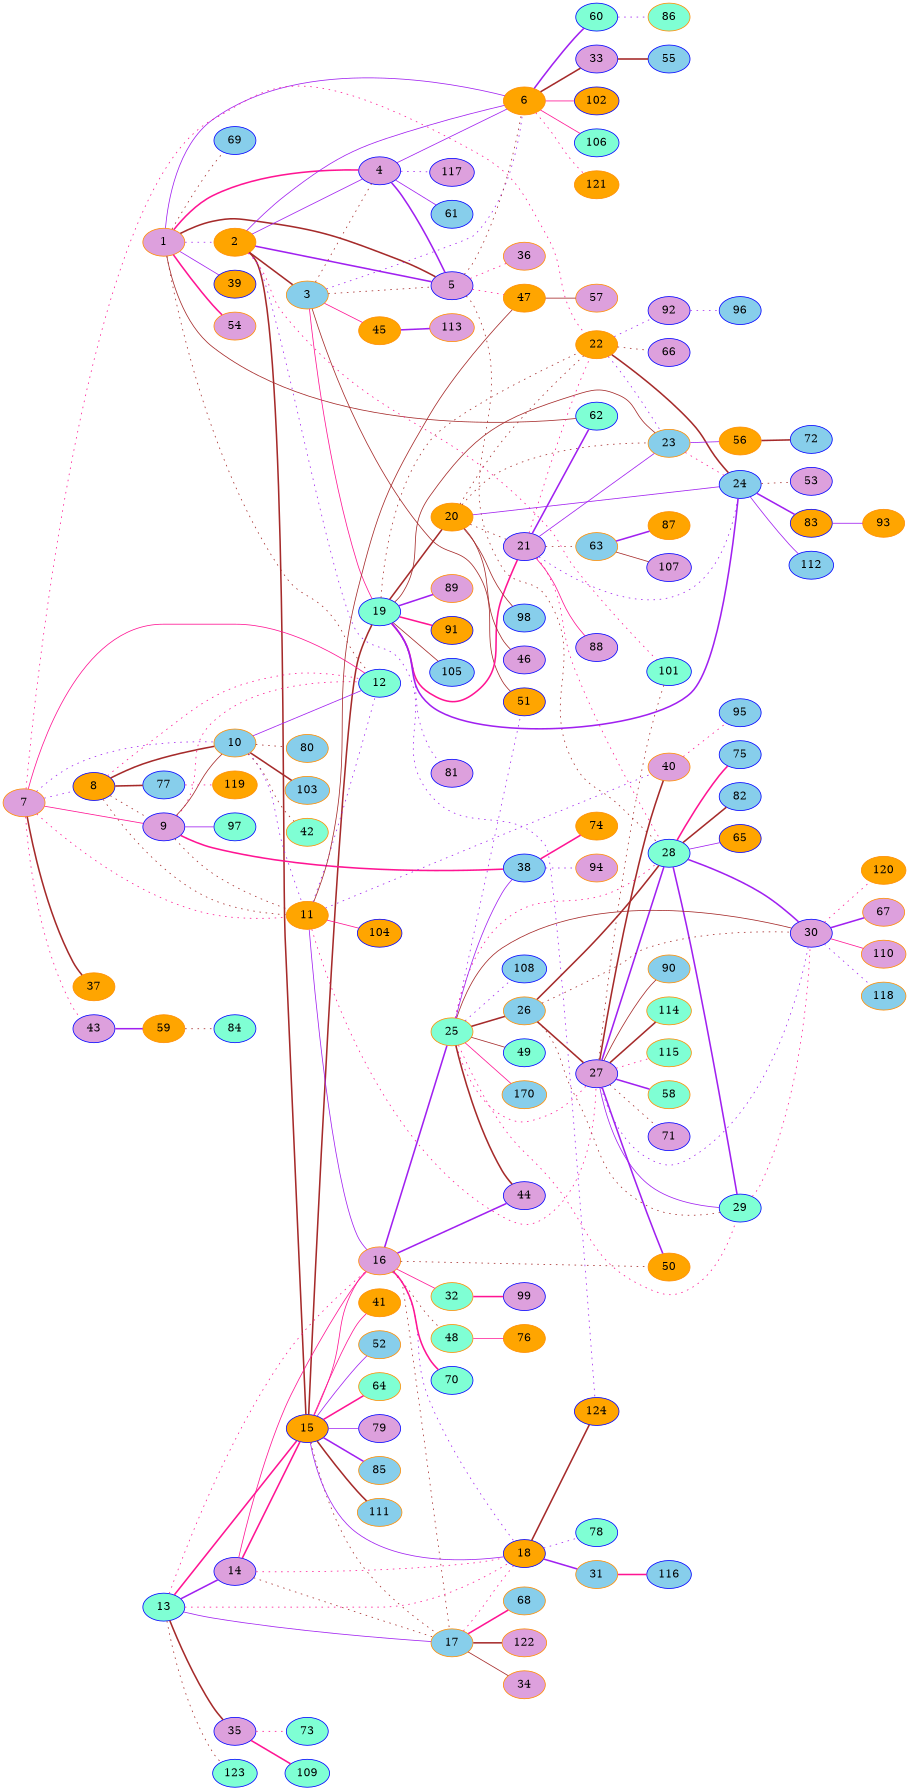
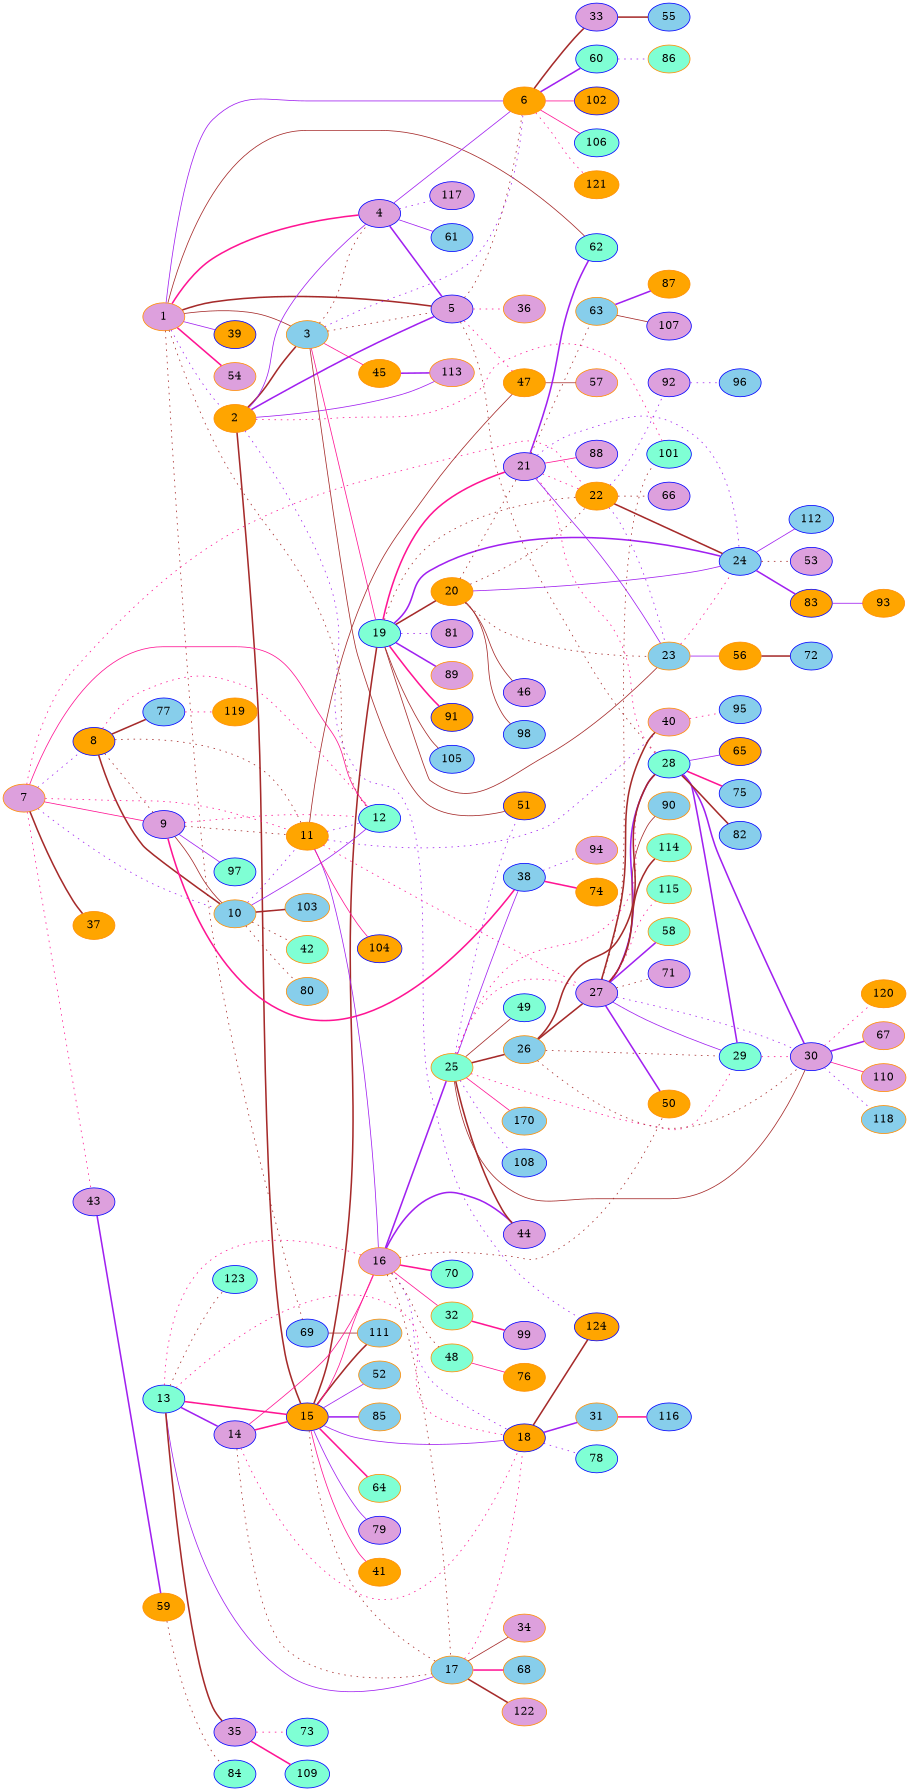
  graph {
    rankdir=LR
    node [color=blue fillcolor=plum style=filled]
    edge [color=brown style=dotted]
    1 [color=darkorange]
    2 [color=darkorange fillcolor=orange]
    3 [color=darkorange fillcolor=skyblue]
    4
    5
    6 [color=darkorange fillcolor=orange]
    12 [fillcolor=aquamarine]
    39 [fillcolor=orange]
    54 [color=darkorange]
    62 [fillcolor=aquamarine]
    69 [fillcolor=skyblue]
    15 [fillcolor=orange]
    101 [fillcolor=aquamarine]
    124 [fillcolor=orange]
    19 [fillcolor=aquamarine]
    45 [color=darkorange fillcolor=orange]
    51 [fillcolor=orange]
    61 [fillcolor=skyblue]
    117
    28 [fillcolor=aquamarine]
    36 [color=darkorange]
    47 [color=darkorange fillcolor=orange]
    33
    60 [fillcolor=aquamarine]
    102 [fillcolor=orange]
    106 [fillcolor=aquamarine]
    121 [color=darkorange fillcolor=orange]
    111 [color=darkorange fillcolor=skyblue]
    16 [color=darkorange]
    17 [color=darkorange fillcolor=skyblue]
    18 [fillcolor=orange]
    41 [color=darkorange fillcolor=orange]
    52 [color=darkorange fillcolor=skyblue]
    64 [color=darkorange fillcolor=aquamarine]
    79
    85 [color=darkorange fillcolor=skyblue]
    22 [color=darkorange fillcolor=orange]
    20 [color=darkorange fillcolor=orange]
    21
    23 [color=darkorange fillcolor=skyblue]
    24 [fillcolor=skyblue]
    81
    89 [color=darkorange]
    91 [fillcolor=orange]
    105 [fillcolor=skyblue]
    113 [color=darkorange]
    29 [fillcolor=aquamarine]
    30
    65 [fillcolor=orange]
    75 [fillcolor=skyblue]
    82 [fillcolor=skyblue]
    57 [color=darkorange]
    55 [fillcolor=skyblue]
    86 [color=darkorange fillcolor=aquamarine]
    7 [color=darkorange]
    8 [fillcolor=orange]
    9
    10 [color=darkorange fillcolor=skyblue]
    11 [color=darkorange fillcolor=orange]
    37 [color=darkorange fillcolor=orange]
    43
    77 [fillcolor=skyblue]
    38 [fillcolor=skyblue]
    97 [fillcolor=aquamarine]
    42 [color=darkorange fillcolor=aquamarine]
    80 [color=darkorange fillcolor=skyblue]
    103 [color=darkorange fillcolor=skyblue]
    27
    40 [color=darkorange]
    104 [fillcolor=orange]
    66
    92
    59 [color=darkorange fillcolor=orange]
    119 [color=darkorange fillcolor=orange]
    74 [color=darkorange fillcolor=orange]
    94 [color=darkorange]
    25 [color=darkorange fillcolor=aquamarine]
    32 [color=darkorange fillcolor=aquamarine]
    44
    48 [color=darkorange fillcolor=aquamarine]
    50 [color=darkorange fillcolor=orange]
    70 [fillcolor=aquamarine]
    58 [color=darkorange fillcolor=aquamarine]
    71
    90 [color=darkorange fillcolor=skyblue]
    114 [color=darkorange fillcolor=aquamarine]
    115 [color=darkorange fillcolor=aquamarine]
    95 [fillcolor=skyblue]
    13 [fillcolor=aquamarine]
    14
    35
    123 [fillcolor=aquamarine]
    34 [color=darkorange]
    68 [color=darkorange fillcolor=skyblue]
    122 [color=darkorange]
    31 [color=darkorange fillcolor=skyblue]
    78 [fillcolor=aquamarine]
    73 [fillcolor=aquamarine]
    109 [fillcolor=aquamarine]
    26 [color=darkorange fillcolor=skyblue]
    49 [fillcolor=aquamarine]
    n102 [color=darkorange fillcolor=skyblue label=170]
    108 [fillcolor=skyblue]
    99
    76 [color=darkorange fillcolor=orange]
    116 [fillcolor=skyblue]
    46
    98 [fillcolor=skyblue]
    63 [color=darkorange fillcolor=skyblue]
    88
    56 [color=darkorange fillcolor=orange]
    53
    83 [fillcolor=orange]
    112 [fillcolor=skyblue]
    87 [color=darkorange fillcolor=orange]
    107
    96 [fillcolor=skyblue]
    72 [fillcolor=skyblue]
    93 [color=darkorange fillcolor=orange]
    67 [color=darkorange]
    110 [color=darkorange]
    118 [color=darkorange fillcolor=skyblue]
    120 [color=darkorange fillcolor=orange]
    84 [fillcolor=aquamarine]
    1 -- 2 [color=purple]
+   1 -- 3 [style=solid]
    1 -- 4 [color=deeppink style=bold]
    1 -- 5 [style=bold]
    1 -- 6 [color=purple style=solid]
    1 -- 12
    1 -- 39 [color=purple style=solid]
    1 -- 54 [color=deeppink style=bold]
    1 -- 62 [style=solid]
    1 -- 69
    2 -- 3 [style=bold]
    2 -- 4 [color=purple style=solid]
    2 -- 5 [color=purple style=bold]
-   2 -- 6 [color=purple style=solid]
+   2 -- 113 [color=purple style=solid]
    2 -- 15 [style=bold]
    2 -- 101 [color=deeppink]
    2 -- 124 [color=purple]
    3 -- 4
    3 -- 5
    3 -- 6 [color=purple]
    3 -- 19 [color=deeppink style=solid]
    3 -- 45 [color=deeppink style=solid]
    3 -- 51 [style=solid]
    4 -- 5 [color=purple style=bold]
    4 -- 6 [color=purple style=solid]
    4 -- 61 [color=purple style=solid]
    4 -- 117 [color=purple]
    5 -- 6
    5 -- 28
    5 -- 36 [color=deeppink]
    5 -- 47 [color=deeppink]
    6 -- 33 [style=bold]
    6 -- 60 [color=purple style=bold]
    6 -- 102 [color=deeppink style=solid]
    6 -- 106 [color=deeppink style=solid]
    6 -- 121 [color=deeppink]
+   69 -- 111 [style=solid]
    15 -- 19 [style=bold]
    15 -- 111 [style=bold]
    15 -- 16 [color=deeppink style=solid]
    15 -- 17
    15 -- 18 [color=purple style=solid]
    15 -- 41 [color=deeppink style=solid]
    15 -- 52 [color=purple style=solid]
    15 -- 64 [color=deeppink style=bold]
    15 -- 79 [color=purple style=solid]
    15 -- 85 [color=purple style=bold]
    19 -- 22
    19 -- 20 [style=bold]
    19 -- 21 [color=deeppink style=bold]
    19 -- 23 [style=solid]
    19 -- 24 [color=purple style=bold]
    19 -- 81 [color=purple]
    19 -- 89 [color=purple style=bold]
    19 -- 91 [color=deeppink style=bold]
    19 -- 105 [style=solid]
    45 -- 113 [color=purple style=bold]
    28 -- 29 [color=purple style=bold]
    28 -- 30 [color=purple style=bold]
    28 -- 65 [color=purple style=solid]
    28 -- 75 [color=deeppink style=bold]
    28 -- 82 [style=bold]
    47 -- 57 [style=solid]
    33 -- 55 [style=bold]
    60 -- 86 [color=purple]
    16 -- 17
    16 -- 18 [color=purple]
    16 -- 25 [color=purple style=bold]
    16 -- 32 [color=deeppink style=solid]
    16 -- 44 [color=purple style=bold]
    16 -- 48
    16 -- 50
    16 -- 70 [color=deeppink style=bold]
    17 -- 18 [color=deeppink]
    17 -- 34 [style=solid]
    17 -- 68 [color=deeppink style=bold]
    17 -- 122 [style=bold]
    18 -- 124 [style=bold]
    18 -- 31 [color=purple style=bold]
    18 -- 78 [color=purple]
    22 -- 23 [color=purple]
    22 -- 24 [style=bold]
    22 -- 66
    22 -- 92 [color=purple]
    20 -- 22
    20 -- 21
    20 -- 23
    20 -- 24 [color=purple style=solid]
    20 -- 46 [style=solid]
    20 -- 98 [style=solid]
    21 -- 62 [color=purple style=bold]
    21 -- 28 [color=deeppink]
    21 -- 22 [color=deeppink]
    21 -- 23 [color=purple style=solid]
    21 -- 24 [color=purple]
    21 -- 63
    21 -- 88 [color=deeppink style=solid]
    23 -- 24 [color=deeppink]
    23 -- 56 [color=purple style=solid]
    24 -- 53
    24 -- 83 [color=purple style=bold]
    24 -- 112 [color=purple style=solid]
    29 -- 30 [color=deeppink]
    30 -- 67 [color=purple style=bold]
    30 -- 110 [color=deeppink style=solid]
    30 -- 118 [color=purple]
    30 -- 120 [color=deeppink]
    7 -- 12 [color=deeppink style=solid]
    7 -- 22 [color=deeppink]
    7 -- 8 [color=purple]
    7 -- 9 [color=deeppink style=solid]
    7 -- 10 [color=purple]
    7 -- 11 [color=deeppink]
    7 -- 37 [style=bold]
    7 -- 43 [color=deeppink]
    8 -- 12 [color=deeppink]
    8 -- 9
    8 -- 10 [style=bold]
    8 -- 11
    8 -- 77 [style=bold]
    9 -- 12 [color=deeppink]
    9 -- 10 [style=solid]
    9 -- 11
    9 -- 38 [color=deeppink style=bold]
    9 -- 97 [color=purple style=solid]
    10 -- 12 [color=purple style=solid]
    10 -- 11 [color=purple]
    10 -- 42
    10 -- 80
    10 -- 103 [style=bold]
    11 -- 12 [color=purple]
    11 -- 47 [style=solid]
    11 -- 16 [color=purple style=solid]
    11 -- 27 [color=deeppink]
    11 -- 40 [color=purple]
    11 -- 104 [color=deeppink style=solid]
    43 -- 59 [color=purple style=bold]
    77 -- 119 [color=deeppink]
    38 -- 74 [color=deeppink style=bold]
    38 -- 94 [color=purple]
    27 -- 101
    27 -- 28 [color=purple style=bold]
    27 -- 29 [color=purple style=solid]
    27 -- 30 [color=purple]
    27 -- 40 [style=bold]
    27 -- 50 [color=purple style=bold]
    27 -- 58 [color=purple style=bold]
    27 -- 71
    27 -- 90 [style=solid]
    27 -- 114 [style=bold]
    27 -- 115 [color=deeppink]
    40 -- 95 [color=deeppink]
    92 -- 96 [color=purple]
    59 -- 84
    25 -- 51 [color=purple]
    25 -- 28 [color=deeppink]
    25 -- 29 [color=deeppink]
    25 -- 30 [style=solid]
    25 -- 38 [color=purple style=solid]
    25 -- 27 [color=deeppink]
    25 -- 44 [style=bold]
    25 -- 26 [style=bold]
    25 -- 49 [style=solid]
    25 -- n102 [color=deeppink style=solid]
    25 -- 108 [color=purple]
    32 -- 99 [color=deeppink style=bold]
    48 -- 76 [color=deeppink style=solid]
    13 -- 15 [color=deeppink style=bold]
    13 -- 16 [color=deeppink]
    13 -- 17 [color=purple style=solid]
    13 -- 18 [color=deeppink]
    13 -- 14 [color=purple style=bold]
    13 -- 35 [style=bold]
    13 -- 123
    14 -- 15 [color=deeppink style=bold]
    14 -- 16 [color=deeppink style=solid]
    14 -- 17
    14 -- 18 [color=deeppink]
    35 -- 73 [color=deeppink]
    35 -- 109 [color=deeppink style=bold]
    31 -- 116 [color=deeppink style=bold]
    26 -- 28 [style=bold]
    26 -- 29
    26 -- 30
    26 -- 27 [style=bold]
    63 -- 87 [color=purple style=bold]
    63 -- 107 [style=solid]
    56 -- 72 [style=bold]
    83 -- 93 [color=purple style=solid]
  }
